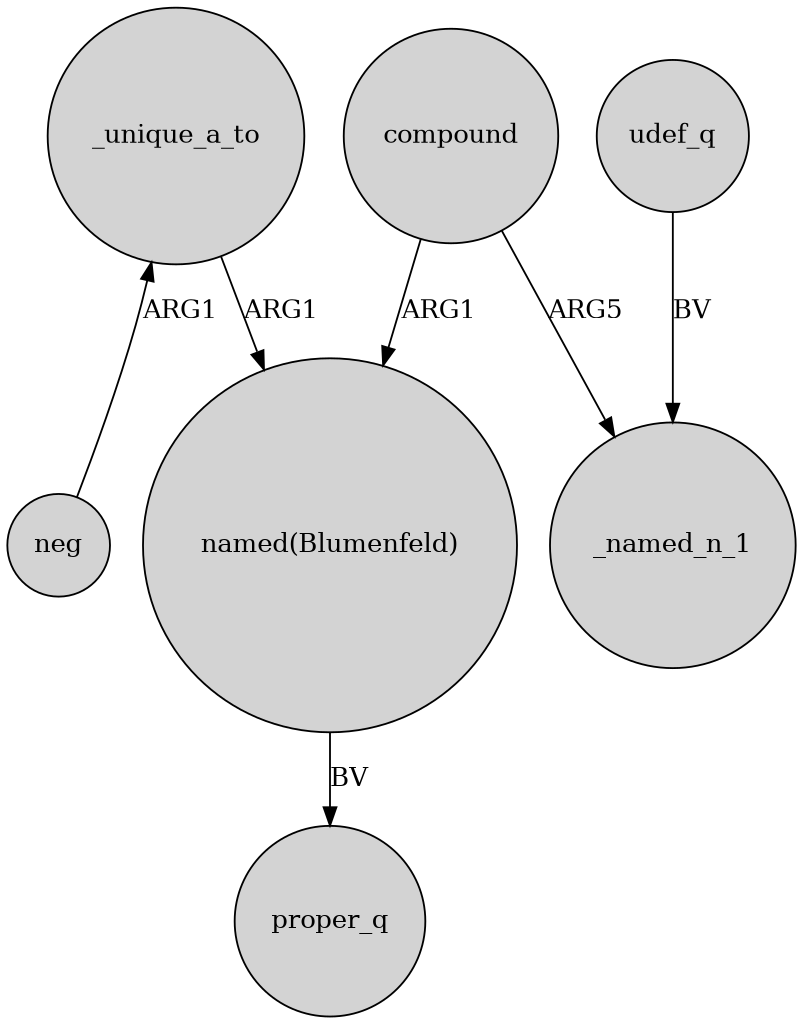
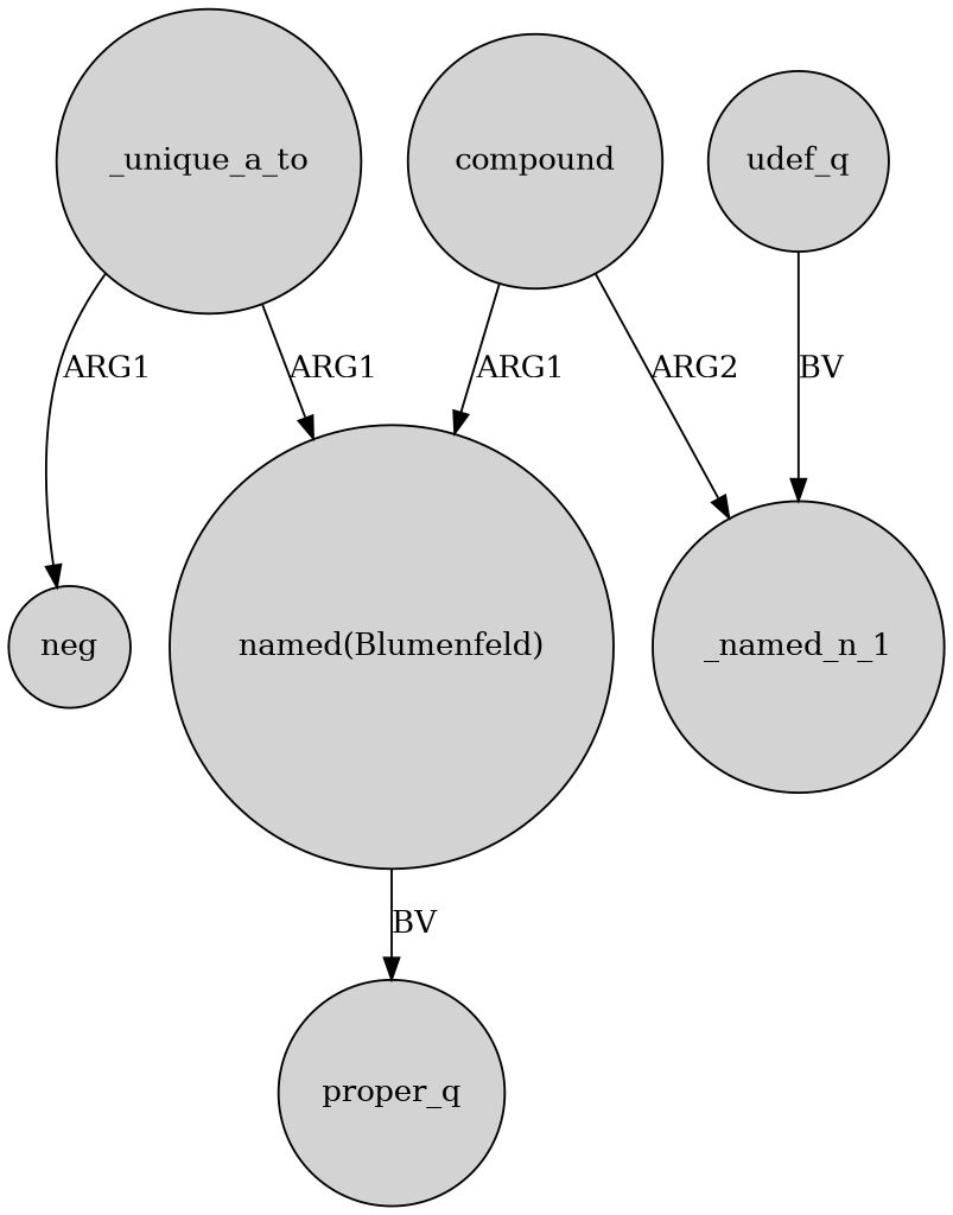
  digraph {
    node [shape=circle style=filled]
    _unique_a_to
    "named(Blumenfeld)"
    proper_q
    compound
    n5 [label=_named_n_1]
    udef_q
    neg
    _unique_a_to -> "named(Blumenfeld)" [label=ARG1]
    "named(Blumenfeld)" -> proper_q [label=BV]
    compound -> "named(Blumenfeld)" [label=ARG1]
-   compound -> n5 [label=ARG5]
+   compound -> n5 [label=ARG2]
    udef_q -> n5 [label=BV]
-   neg -> _unique_a_to [label=ARG1]
+   _unique_a_to -> neg [label=ARG1]
  }
